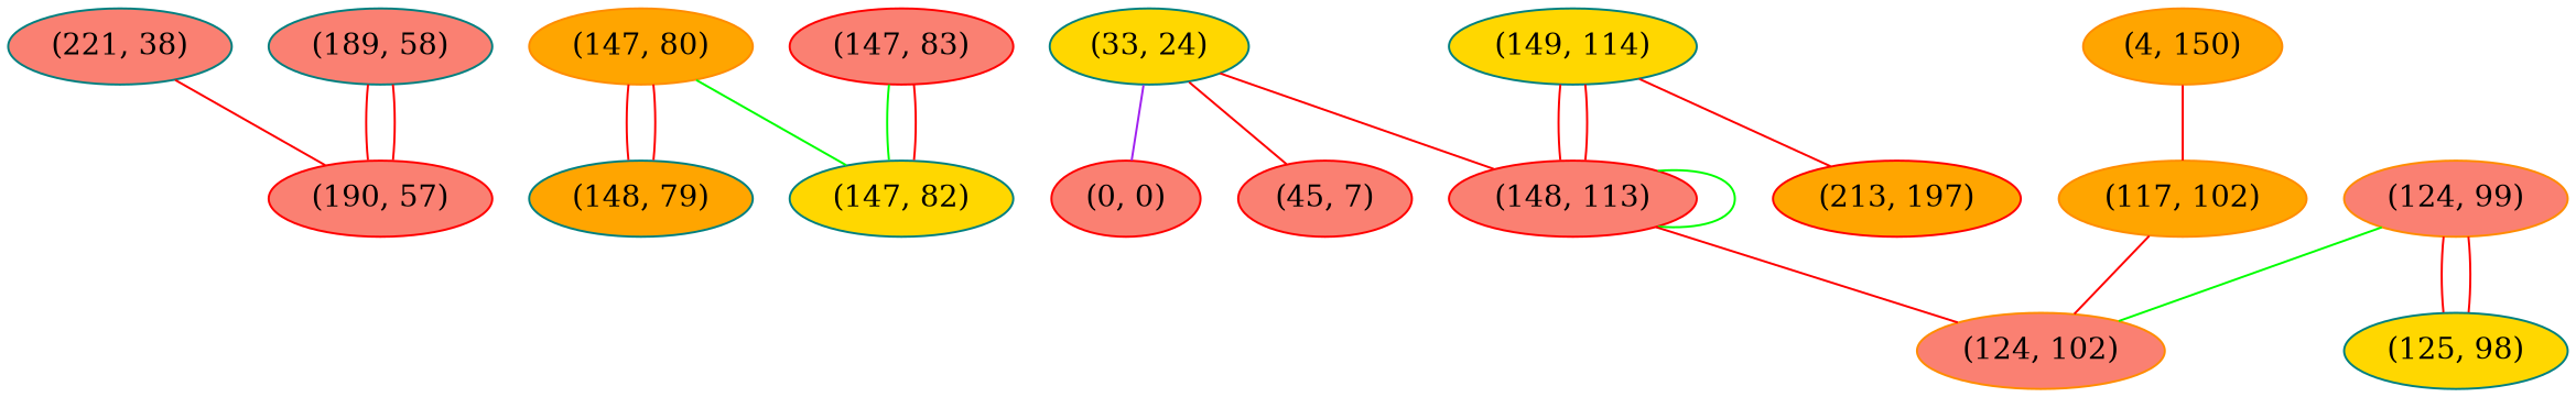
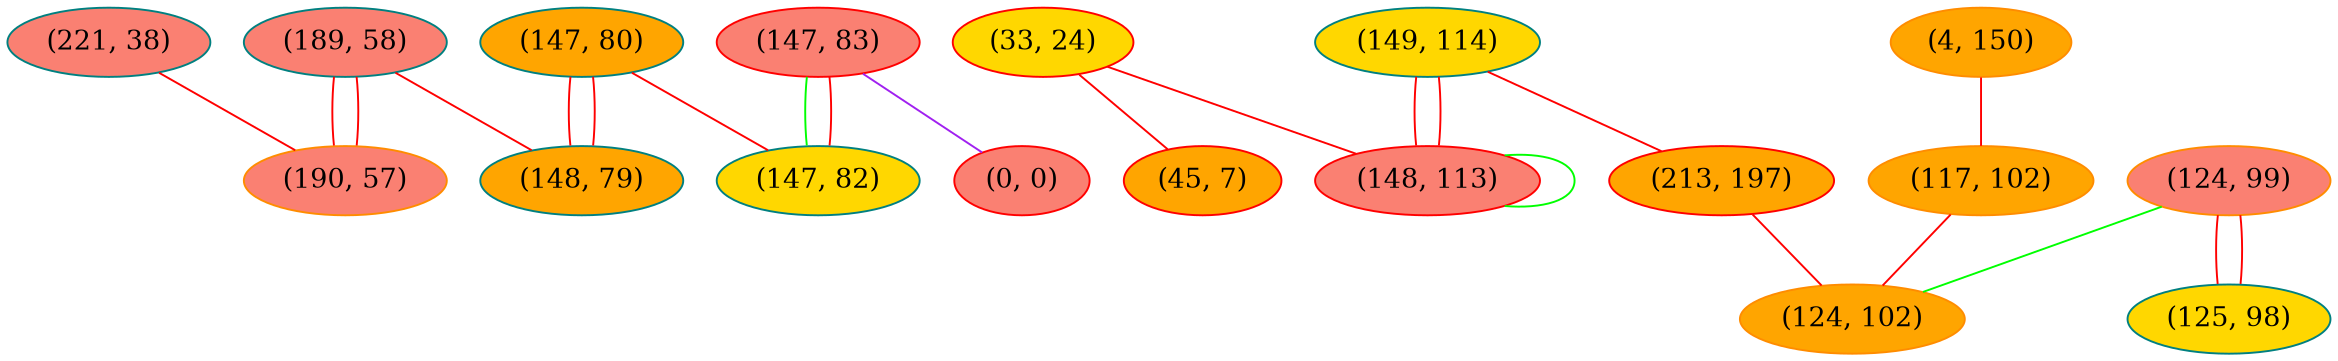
  graph {
    node [color=teal fillcolor=salmon style=filled]
    edge [color=red weight=1]
-   "(190, 57)" [color=red]
+   "(190, 57)" [color=darkorange]
    "(221, 38)"
-   "(33, 24)" [fillcolor=gold]
+   "(33, 24)" [color=red fillcolor=gold]
    "(0, 0)" [color=red]
-   "(45, 7)" [color=red]
+   "(45, 7)" [color=red fillcolor=orange]
    "(148, 113)" [color=red]
    "(117, 102)" [color=darkorange fillcolor=orange]
-   "(124, 102)" [color=darkorange]
+   "(124, 102)" [color=darkorange fillcolor=orange]
    "(147, 83)" [color=red]
    "(147, 82)" [fillcolor=gold]
    "(125, 98)" [fillcolor=gold]
-   "(147, 80)" [color=darkorange fillcolor=orange]
+   "(147, 80)" [fillcolor=orange]
    "(148, 79)" [fillcolor=orange]
    "(149, 114)" [fillcolor=gold]
    "(213, 197)" [color=red fillcolor=orange]
    "(189, 58)"
    "(124, 99)" [color=darkorange]
    "(4, 150)" [color=darkorange fillcolor=orange]
    "(221, 38)" -- "(190, 57)"
-   "(33, 24)" -- "(0, 0)" [color=purple weight=4]
+   "(147, 83)" -- "(0, 0)" [color=purple weight=4]
    "(33, 24)" -- "(45, 7)"
    "(33, 24)" -- "(148, 113)"
    "(148, 113)" -- "(148, 113)" [color=green weight=2]
-   "(148, 113)" -- "(124, 102)"
+   "(213, 197)" -- "(124, 102)"
    "(117, 102)" -- "(124, 102)"
    "(147, 83)" -- "(147, 82)" [color=green weight=2]
    "(147, 83)" -- "(147, 82)"
-   "(147, 80)" -- "(147, 82)" [color=green]
+   "(147, 80)" -- "(147, 82)"
    "(147, 80)" -- "(148, 79)"
    "(147, 80)" -- "(148, 79)"
    "(149, 114)" -- "(148, 113)"
    "(149, 114)" -- "(148, 113)"
    "(149, 114)" -- "(213, 197)"
    "(189, 58)" -- "(190, 57)"
    "(189, 58)" -- "(190, 57)"
+   "(189, 58)" -- "(148, 79)"
    "(124, 99)" -- "(124, 102)" [color=green]
    "(124, 99)" -- "(125, 98)"
    "(124, 99)" -- "(125, 98)"
    "(4, 150)" -- "(117, 102)"
  }
